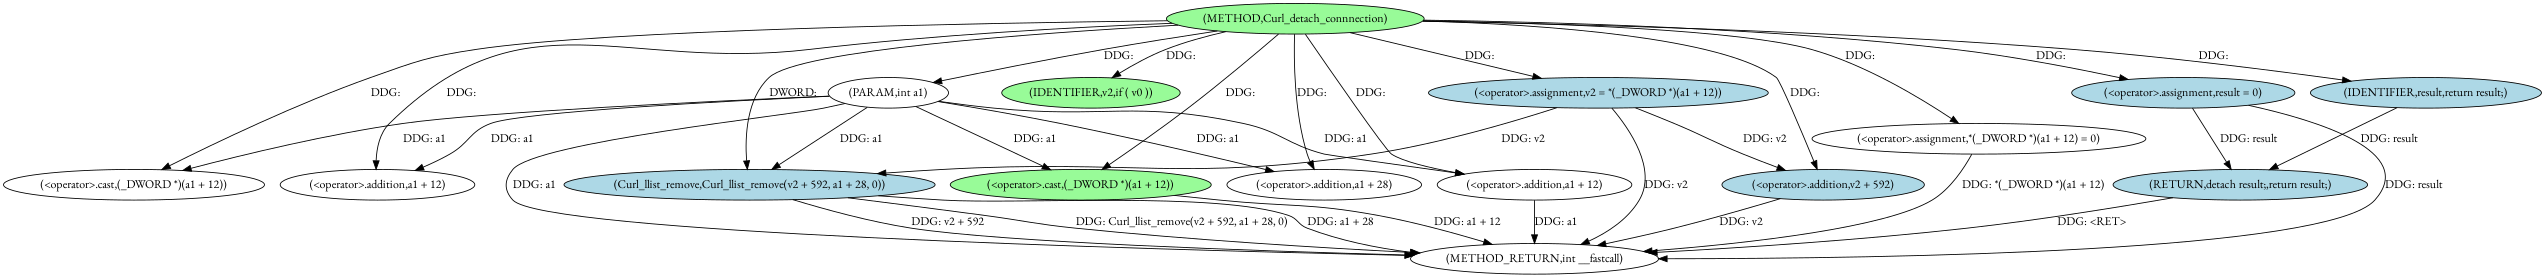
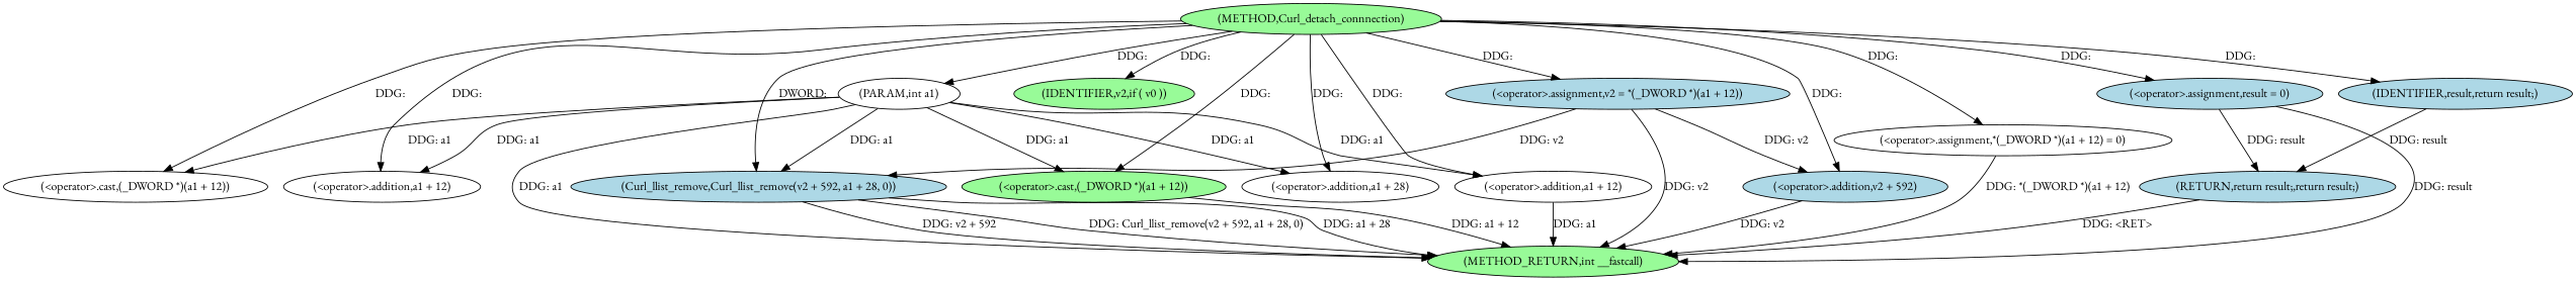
  digraph {
    fontname="EB Garamond"
    node [fillcolor=white fontname="EB Garamond" style=filled]
    edge [fontname="EB Garamond"]
    n1 [fillcolor=palegreen label="(METHOD,Curl_detach_connnection)"]
    n2 [label="(PARAM,int a1)"]
    n3 [fillcolor=lightblue label="(<operator>.assignment,v2 = *(_DWORD *)(a1 + 12))"]
    n4 [label="(<operator>.cast,(_DWORD *)(a1 + 12))"]
    n5 [label="(<operator>.addition,a1 + 12)"]
    n6 [fillcolor=palegreen label="(IDENTIFIER,v2,if ( v0 ))"]
    n7 [fillcolor=lightblue label="(Curl_llist_remove,Curl_llist_remove(v2 + 592, a1 + 28, 0))"]
    n8 [fillcolor=lightblue label="(<operator>.addition,v2 + 592)"]
    n9 [label="(<operator>.addition,a1 + 28)"]
    n10 [fillcolor=lightblue label="(<operator>.assignment,result = 0)"]
    n11 [label="(<operator>.assignment,*(_DWORD *)(a1 + 12) = 0)"]
    n12 [fillcolor=palegreen label="(<operator>.cast,(_DWORD *)(a1 + 12))"]
    n13 [label="(<operator>.addition,a1 + 12)"]
    n14 [fillcolor=lightblue label="(IDENTIFIER,result,return result;)"]
-   n15 [label="(METHOD_RETURN,int __fastcall)"]
-   n16 [fillcolor=lightblue label="(RETURN,detach result;,return result;)"]
+   n15 [fillcolor=palegreen label="(METHOD_RETURN,int __fastcall)"]
+   n16 [fillcolor=lightblue label="(RETURN,return result;,return result;)"]
    n1 -> n2 [label="DDG: "]
    n1 -> n3 [label="DDG: "]
    n1 -> n4 [label="DDG: "]
    n1 -> n5 [label="DDG: "]
    n1 -> n6 [label="DDG: "]
    n1 -> n7 [label="DWORD: "]
    n1 -> n8 [label="DDG: "]
    n1 -> n9 [label="DDG: "]
    n1 -> n10 [label="DDG: "]
    n1 -> n11 [label="DDG: "]
    n1 -> n12 [label="DDG: "]
    n1 -> n13 [label="DDG: "]
    n1 -> n14 [label="DDG: "]
    n2 -> n4 [label="DDG: a1"]
    n2 -> n5 [label="DDG: a1"]
    n2 -> n7 [label="DDG: a1"]
    n2 -> n9 [label="DDG: a1"]
    n2 -> n12 [label="DDG: a1"]
    n2 -> n13 [label="DDG: a1"]
    n2 -> n15 [label="DDG: a1"]
    n3 -> n7 [label="DDG: v2"]
    n3 -> n8 [label="DDG: v2"]
    n3 -> n15 [label="DDG: v2"]
    n7 -> n15 [label="DDG: v2 + 592"]
    n7 -> n15 [label="DDG: Curl_llist_remove(v2 + 592, a1 + 28, 0)"]
    n7 -> n15 [label="DDG: a1 + 28"]
    n8 -> n15 [label="DDG: v2"]
    n10 -> n15 [label="DDG: result"]
    n10 -> n16 [label="DDG: result"]
    n11 -> n15 [label="DDG: *(_DWORD *)(a1 + 12)"]
    n12 -> n15 [label="DDG: a1 + 12"]
    n13 -> n15 [label="DDG: a1"]
    n14 -> n16 [label="DDG: result"]
    n16 -> n15 [label="DDG: <RET>"]
  }
